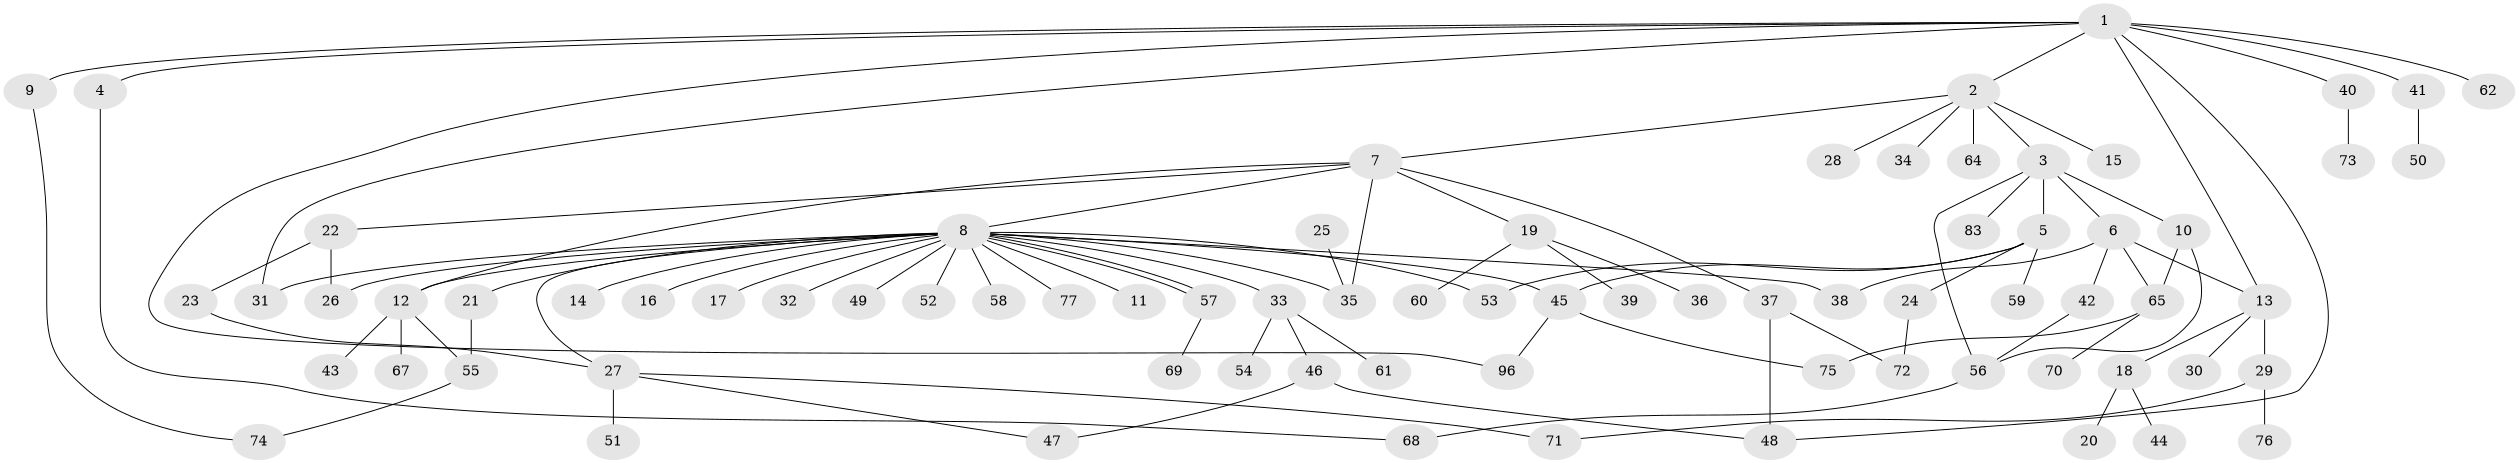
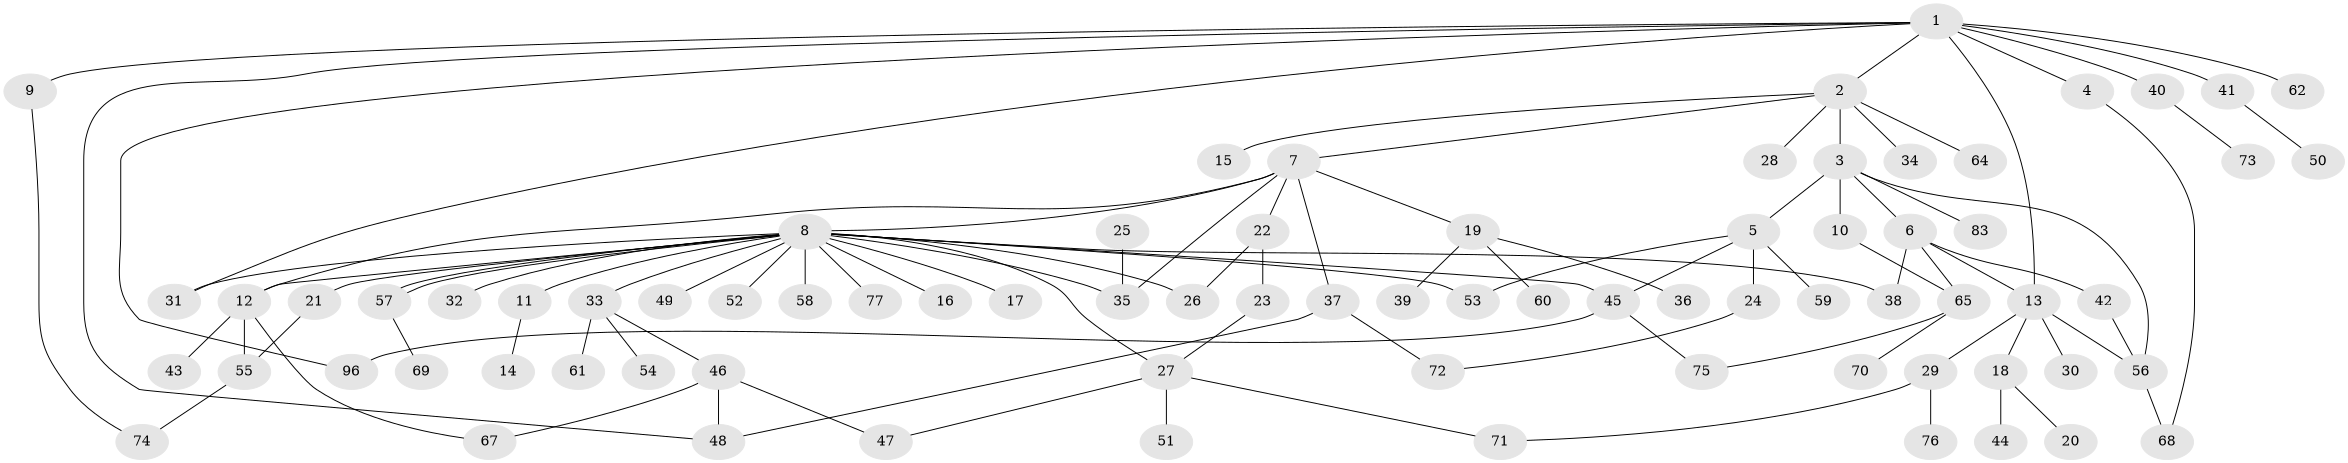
  graph {
    node [color=gray90 style=filled]
    1
    2
    4
    9
    13
    31
    40
    41
    48
    62
    n11 [label=96]
    3
    7
    15
    28
    34
    64
    68
    74
    56
    18
    29
    30
    73
    50
    5
    6
    10
    n29 [label=83]
    8
    12
    19
    22
    35
    37
    24
    45
    53
    59
    38
    42
    65
    72
    75
    11
    14
    16
    17
    21
    26
    27
    32
    33
    49
    52
    57
    58
    77
    43
    55
    67
    36
    39
    60
    23
    25
    47
    51
    71
    46
    54
    61
    69
    70
    20
    44
    76
    1 -- 2
    1 -- 4
    1 -- 9
    1 -- 13
    1 -- 31
    1 -- 40
    1 -- 41
    1 -- 48
    1 -- 62
    1 -- n11
    2 -- 3
    2 -- 7
    2 -- 15
    2 -- 28
    2 -- 34
    2 -- 64
    4 -- 68
    9 -- 74
-   10 -- 56
+   13 -- 56
    13 -- 18
    13 -- 29
    13 -- 30
    40 -- 73
    41 -- 50
    3 -- 56
    3 -- 5
    3 -- 6
    3 -- 10
    3 -- n29
    7 -- 8
    7 -- 12
    7 -- 19
    7 -- 22
    7 -- 35
    7 -- 37
    56 -- 68
    18 -- 20
    18 -- 44
    29 -- 71
    29 -- 76
    5 -- 24
    5 -- 45
    5 -- 53
    5 -- 59
    6 -- 13
    6 -- 38
    6 -- 42
    6 -- 65
    10 -- 65
    8 -- 31
    8 -- 12
    8 -- 35
    8 -- 45
    8 -- 53
    8 -- 38
    8 -- 11
-   8 -- 14
+   11 -- 14
    8 -- 16
    8 -- 17
    8 -- 21
    8 -- 26
    8 -- 27
    8 -- 32
    8 -- 33
    8 -- 49
    8 -- 52
    8 -- 57
    8 -- 57
    8 -- 58
    8 -- 77
    12 -- 43
    12 -- 55
    12 -- 67
    19 -- 36
    19 -- 39
    19 -- 60
    22 -- 26
    22 -- 23
    37 -- 48
    37 -- 72
    24 -- 72
    45 -- n11
    45 -- 75
    42 -- 56
    65 -- 75
    65 -- 70
    21 -- 55
    27 -- 47
    27 -- 51
    27 -- 71
    33 -- 46
    33 -- 54
    33 -- 61
    57 -- 69
    55 -- 74
    23 -- 27
    25 -- 35
    46 -- 48
+   46 -- 67
    46 -- 47
  }
